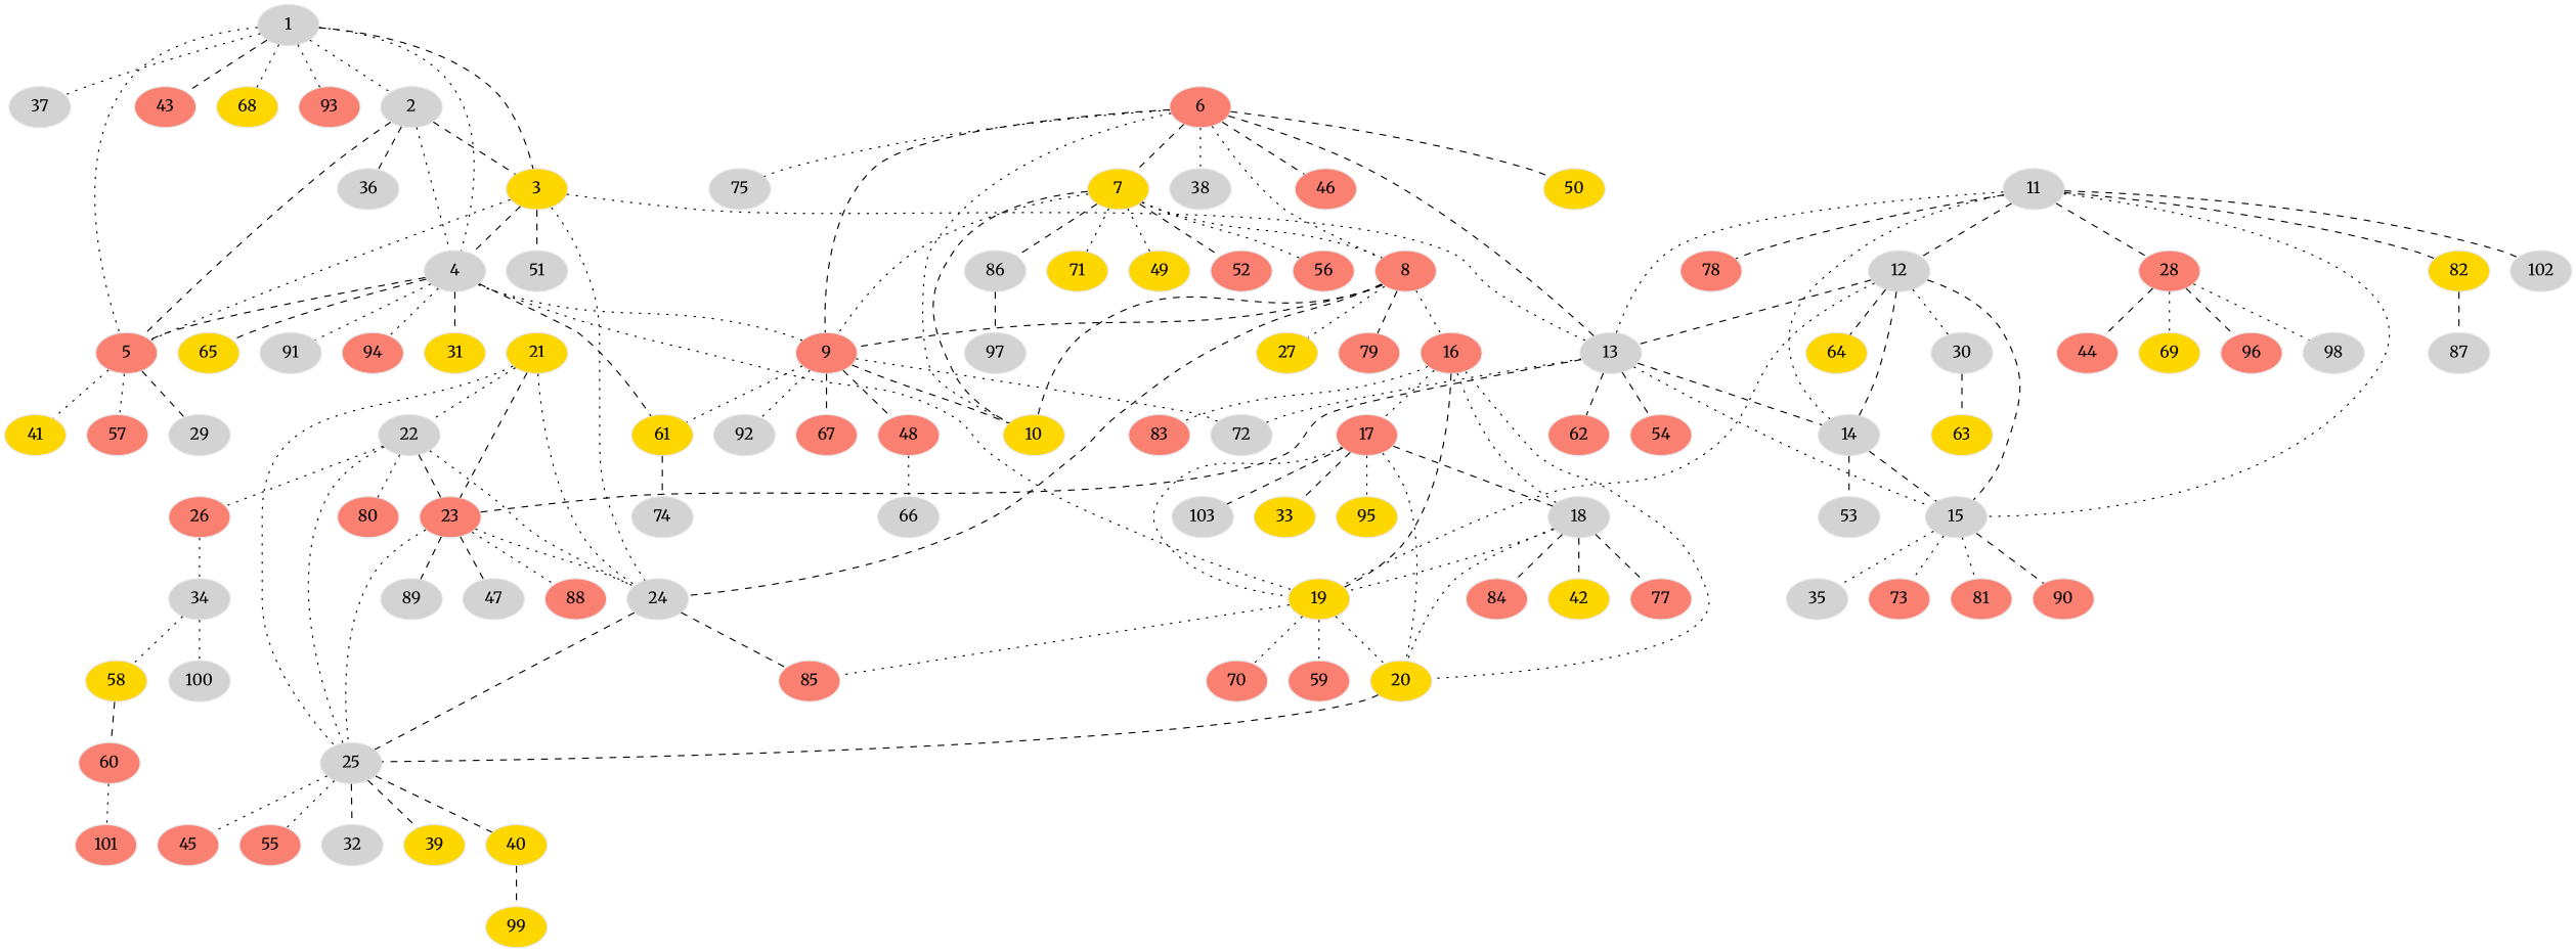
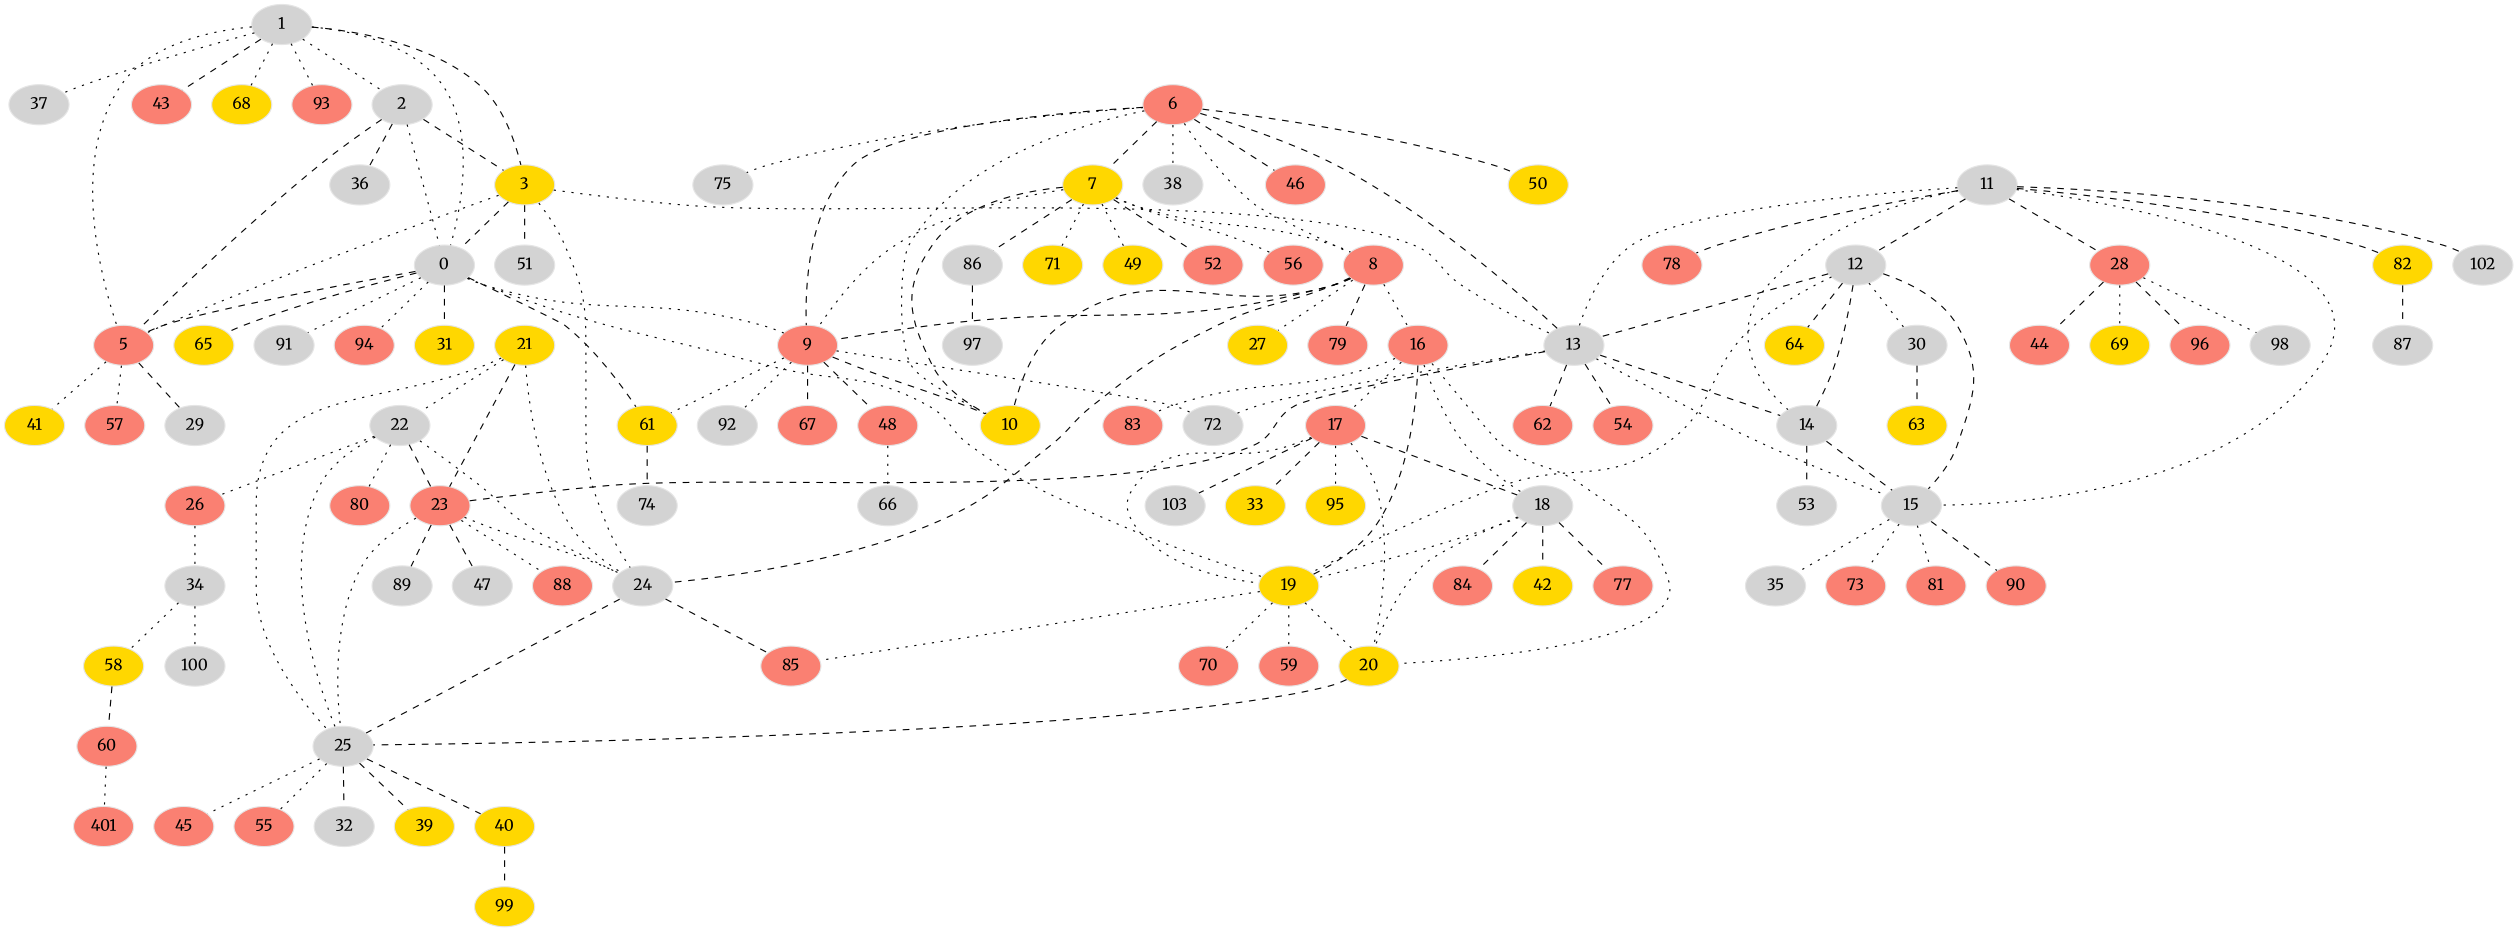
  graph {
    fontname=Merriweather
    node [color=gray90 fillcolor=salmon fontname=Merriweather style=filled]
    edge [fontname=Merriweather style=dotted]
    1 [fillcolor=lightgrey]
    2 [fillcolor=lightgrey]
    3 [fillcolor=gold]
-   4 [fillcolor=lightgrey]
+   4 [fillcolor=lightgrey label=0]
    5
    37 [fillcolor=lightgrey]
    43
    68 [fillcolor=gold]
    93
    36 [fillcolor=lightgrey]
    13 [fillcolor=lightgrey]
    24 [fillcolor=lightgrey]
    51 [fillcolor=lightgrey]
    9
    19 [fillcolor=gold]
    31 [fillcolor=gold]
    61 [fillcolor=gold]
    65 [fillcolor=gold]
    91 [fillcolor=lightgrey]
    94
    29 [fillcolor=lightgrey]
    41 [fillcolor=gold]
    57
    72 [fillcolor=lightgrey]
    14 [fillcolor=lightgrey]
    15 [fillcolor=lightgrey]
    23
    54
    62
    85
    25 [fillcolor=lightgrey]
    10 [fillcolor=gold]
    48
    67
    92 [fillcolor=lightgrey]
    20 [fillcolor=gold]
    59
    70
    74 [fillcolor=lightgrey]
    6
    7 [fillcolor=gold]
    8
    38 [fillcolor=lightgrey]
    46
    50 [fillcolor=gold]
    75 [fillcolor=lightgrey]
    49 [fillcolor=gold]
    52
    56
    71 [fillcolor=gold]
    86 [fillcolor=lightgrey]
    16
    27 [fillcolor=gold]
    79
    97 [fillcolor=lightgrey]
    17
    18 [fillcolor=lightgrey]
    83
    66 [fillcolor=lightgrey]
    11 [fillcolor=lightgrey]
    12 [fillcolor=lightgrey]
    28
    78
    82 [fillcolor=gold]
    102 [fillcolor=lightgrey]
    30 [fillcolor=lightgrey]
    64 [fillcolor=gold]
    53 [fillcolor=lightgrey]
    35 [fillcolor=lightgrey]
    73
    81
    90
    44
    69 [fillcolor=gold]
    96
    98 [fillcolor=lightgrey]
    87 [fillcolor=lightgrey]
    63 [fillcolor=gold]
    47 [fillcolor=lightgrey]
    88
    89 [fillcolor=lightgrey]
    33 [fillcolor=gold]
    95 [fillcolor=gold]
    103 [fillcolor=lightgrey]
    42 [fillcolor=gold]
    77
    84
    32 [fillcolor=lightgrey]
    39 [fillcolor=gold]
    40 [fillcolor=gold]
    45
    55
    21 [fillcolor=gold]
    22 [fillcolor=lightgrey]
    26
    80
    34 [fillcolor=lightgrey]
    99 [fillcolor=gold]
    58 [fillcolor=gold]
    100 [fillcolor=lightgrey]
    60
-   101
+   101 [label=401]
    1 -- 2
    1 -- 3 [style=dashed]
    1 -- 4
    1 -- 5
    1 -- 37
    1 -- 43 [style=dashed]
    1 -- 68
    1 -- 93
    2 -- 3 [style=dashed]
    2 -- 4
    2 -- 5 [style=dashed]
    2 -- 36 [style=dashed]
    3 -- 4 [style=dashed]
    3 -- 5
    3 -- 13
    3 -- 24
    3 -- 51 [style=dashed]
    4 -- 5 [style=dashed]
    4 -- 9
    4 -- 19
    4 -- 31 [style=dashed]
    4 -- 61 [style=dashed]
    4 -- 65 [style=dashed]
    4 -- 91
    4 -- 94
    5 -- 29 [style=dashed]
    5 -- 41
    5 -- 57
    13 -- 72
    13 -- 14 [style=dashed]
    13 -- 15
    13 -- 23 [style=dashed]
    13 -- 54 [style=dashed]
    13 -- 62 [style=dashed]
    24 -- 85 [style=dashed]
    24 -- 25 [style=dashed]
    9 -- 61
    9 -- 72
    9 -- 10 [style=dashed]
    9 -- 48 [style=dashed]
    9 -- 67 [style=dashed]
    9 -- 92
    19 -- 85
    19 -- 20
    19 -- 59
    19 -- 70
    61 -- 74 [style=dashed]
    14 -- 15 [style=dashed]
    14 -- 53 [style=dashed]
    15 -- 35
    15 -- 73
    15 -- 81
    15 -- 90 [style=dashed]
    23 -- 24
    23 -- 25
    23 -- 47 [style=dashed]
    23 -- 88
    23 -- 89 [style=dashed]
    25 -- 32 [style=dashed]
    25 -- 39 [style=dashed]
    25 -- 40 [style=dashed]
    25 -- 45
    25 -- 55
    48 -- 66
    20 -- 25 [style=dashed]
    6 -- 13 [style=dashed]
    6 -- 9 [style=dashed]
    6 -- 10
    6 -- 7 [style=dashed]
    6 -- 8
    6 -- 38
    6 -- 46 [style=dashed]
    6 -- 50 [style=dashed]
    6 -- 75
    7 -- 9
    7 -- 10 [style=dashed]
    7 -- 8
    7 -- 49
    7 -- 52 [style=dashed]
    7 -- 56
    7 -- 71
    7 -- 86 [style=dashed]
    8 -- 24 [style=dashed]
    8 -- 9 [style=dashed]
    8 -- 10 [style=dashed]
    8 -- 16
    8 -- 27
    8 -- 79 [style=dashed]
    86 -- 97 [style=dashed]
    16 -- 19 [style=dashed]
    16 -- 20
    16 -- 17
    16 -- 18
    16 -- 83
    17 -- 19
    17 -- 20
    17 -- 18 [style=dashed]
    17 -- 33 [style=dashed]
    17 -- 95
    17 -- 103 [style=dashed]
    18 -- 19
    18 -- 20
    18 -- 42 [style=dashed]
    18 -- 77 [style=dashed]
    18 -- 84 [style=dashed]
    11 -- 13
    11 -- 14
    11 -- 15
    11 -- 12 [style=dashed]
    11 -- 28 [style=dashed]
    11 -- 78 [style=dashed]
    11 -- 82 [style=dashed]
    11 -- 102 [style=dashed]
    12 -- 13 [style=dashed]
    12 -- 19
    12 -- 14 [style=dashed]
    12 -- 15 [style=dashed]
    12 -- 30
    12 -- 64 [style=dashed]
    28 -- 44 [style=dashed]
    28 -- 69
    28 -- 96 [style=dashed]
    28 -- 98
    82 -- 87 [style=dashed]
    30 -- 63 [style=dashed]
    40 -- 99 [style=dashed]
    21 -- 24
    21 -- 23 [style=dashed]
    21 -- 25
    21 -- 22
    22 -- 24
    22 -- 23 [style=dashed]
    22 -- 25
    22 -- 26
    22 -- 80
    26 -- 34
    34 -- 58
    34 -- 100
    58 -- 60 [style=dashed]
    60 -- 101
  }
